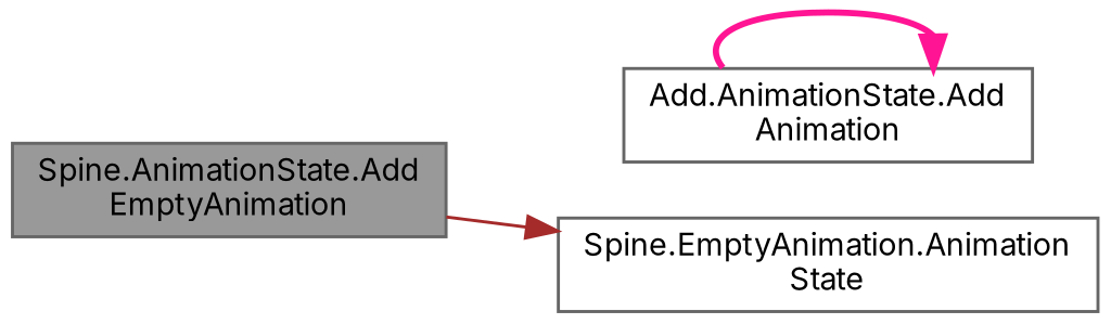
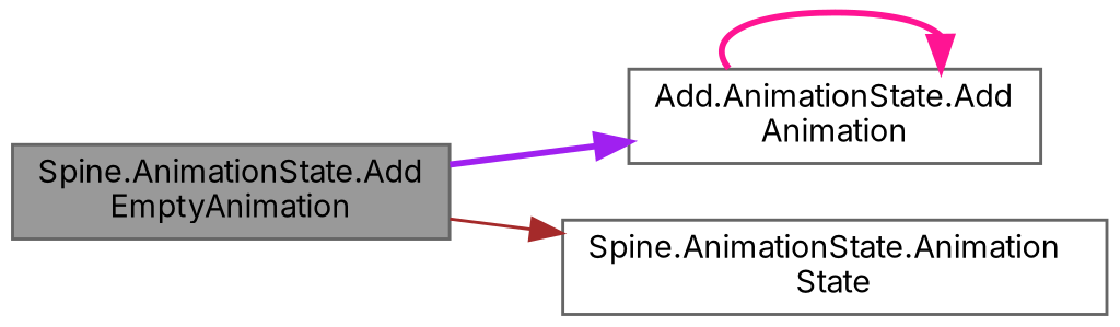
  digraph {
    fontname=Inter
    rankdir=LR
    node [color=grey40 fillcolor=white fontname=Inter fontsize=10 shape=box style=filled]
    edge [fontname=Inter fontsize=10 labelfontname=Helvetica labelfontsize=10 style=bold]
    n1 [color=gray40 fillcolor=grey60 fontcolor=black height=0.2 label="Spine.AnimationState.Add\lEmptyAnimation" width=0.4]
    n2 [height=0.2 label="Add.AnimationState.Add\lAnimation" width=0.4]
-   n3 [height=0.2 label="Spine.EmptyAnimation.Animation\lState" width=0.4]
+   n3 [height=0.2 label="Spine.AnimationState.Animation\lState" width=0.4]
+   n1 -> n2 [color=purple]
    n1 -> n3 [color=brown style=solid]
    n2 -> n2 [color=deeppink]
  }
